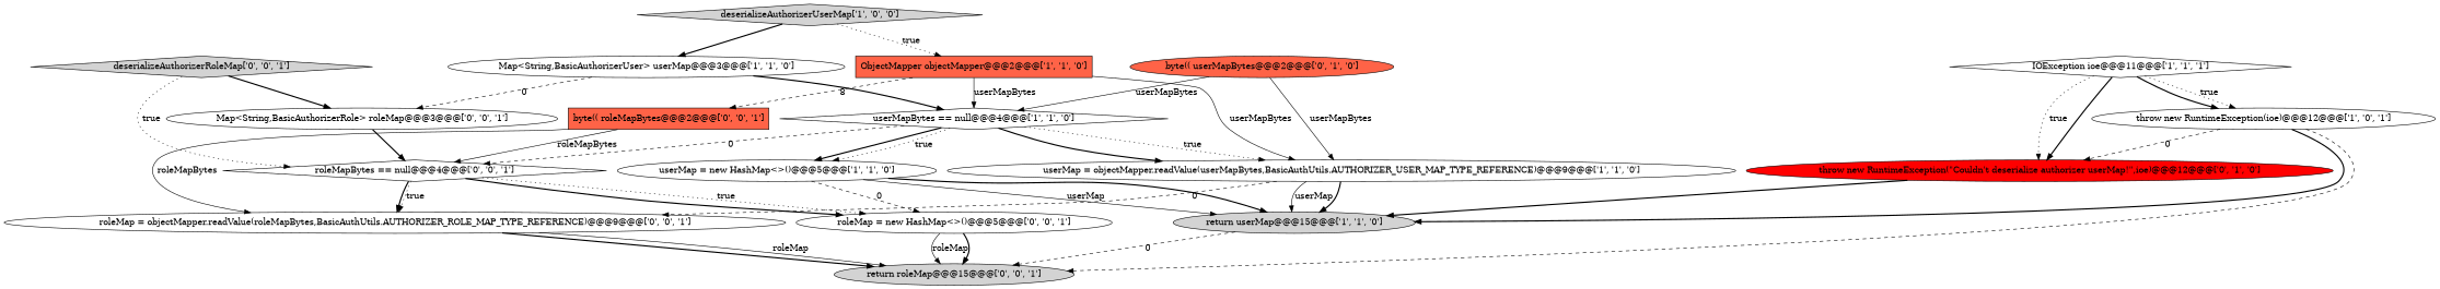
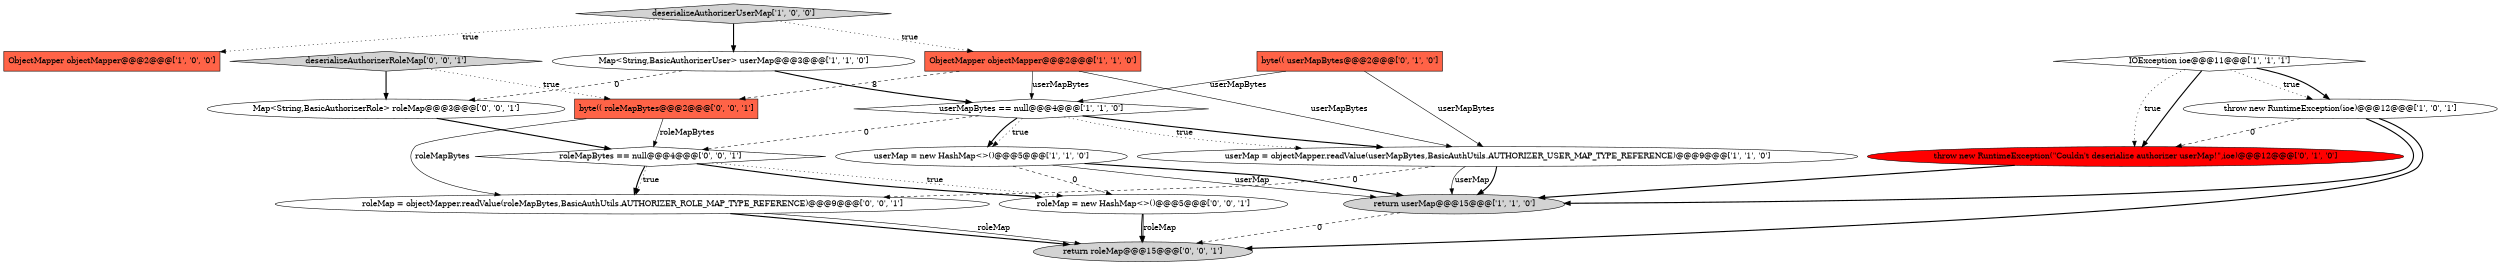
  digraph {
    node [fillcolor=white shape=ellipse style=filled]
    edge [style=bold]
+   n1 [fillcolor=tomato label="ObjectMapper objectMapper@@@2@@@['1', '0', '0']" shape=box]
    n2 [label="roleMap = objectMapper.readValue(roleMapBytes,BasicAuthUtils.AUTHORIZER_ROLE_MAP_TYPE_REFERENCE)@@@9@@@['0', '0', '1']"]
    n3 [fillcolor=lightgray label="return roleMap@@@15@@@['0', '0', '1']"]
-   n4 [fillcolor=tomato label="byte(( userMapBytes@@@2@@@['0', '1', '0']"]
+   n4 [fillcolor=tomato label="byte(( userMapBytes@@@2@@@['0', '1', '0']" shape=box]
    n5 [label="userMapBytes == null@@@4@@@['1', '1', '0']" shape=diamond]
    n6 [label="userMap = objectMapper.readValue(userMapBytes,BasicAuthUtils.AUTHORIZER_USER_MAP_TYPE_REFERENCE)@@@9@@@['1', '1', '0']"]
    n7 [label="roleMapBytes == null@@@4@@@['0', '0', '1']" shape=diamond]
    n8 [label="userMap = new HashMap<>()@@@5@@@['1', '1', '0']"]
    n9 [fillcolor=lightgray label="return userMap@@@15@@@['1', '1', '0']"]
    n10 [label="roleMap = new HashMap<>()@@@5@@@['0', '0', '1']"]
    n11 [label="Map<String,BasicAuthorizerRole> roleMap@@@3@@@['0', '0', '1']"]
    n12 [label="throw new RuntimeException(ioe)@@@12@@@['1', '0', '1']"]
    n13 [fillcolor=red label="throw new RuntimeException(\"Couldn't deserialize authorizer userMap!\",ioe)@@@12@@@['0', '1', '0']"]
    n14 [fillcolor=tomato label="byte(( roleMapBytes@@@2@@@['0', '0', '1']" shape=box]
    n15 [label="IOException ioe@@@11@@@['1', '1', '1']" shape=diamond]
    n16 [fillcolor=tomato label="ObjectMapper objectMapper@@@2@@@['1', '1', '0']" shape=box]
    n17 [label="Map<String,BasicAuthorizerUser> userMap@@@3@@@['1', '1', '0']"]
    n18 [fillcolor=lightgray label="deserializeAuthorizerUserMap['1', '0', '0']" shape=diamond]
    n19 [fillcolor=lightgray label="deserializeAuthorizerRoleMap['0', '0', '1']" shape=diamond]
    n2 -> n3
    n2 -> n3 [label=roleMap style=solid]
    n4 -> n5 [label=userMapBytes style=solid]
    n4 -> n6 [label=userMapBytes style=solid]
    n5 -> n6
    n5 -> n6 [label=true style=dotted]
    n5 -> n7 [label=0 style=dashed]
    n5 -> n8
    n5 -> n8 [label=true style=dotted]
    n6 -> n2 [label=0 style=dashed]
    n6 -> n9 [label=userMap style=solid]
    n6 -> n9
    n7 -> n2 [label=true style=dotted]
    n7 -> n2
    n7 -> n10 [label=true style=dotted]
    n7 -> n10
    n8 -> n9 [label=userMap style=solid]
    n8 -> n9
    n8 -> n10 [label=0 style=dashed]
    n9 -> n3 [label=0 style=dashed]
    n10 -> n3 [label=roleMap style=solid]
    n10 -> n3
    n11 -> n7
-   n12 -> n3 [style=dashed]
+   n12 -> n3
    n12 -> n9
    n12 -> n13 [label=0 style=dashed]
    n13 -> n9
    n14 -> n2 [label=roleMapBytes style=solid]
    n14 -> n7 [label=roleMapBytes style=solid]
    n15 -> n12 [label=true style=dotted]
    n15 -> n12
    n15 -> n13
    n15 -> n13 [label=true style=dotted]
    n16 -> n5 [label=userMapBytes style=solid]
    n16 -> n6 [label=userMapBytes style=solid]
    n16 -> n14 [label=8 style=dashed]
    n17 -> n5
    n17 -> n11 [label=0 style=dashed]
+   n18 -> n1 [label=true style=dotted]
    n18 -> n16 [label=true style=dotted]
    n18 -> n17
    n19 -> n11
-   n19 -> n7 [label=true style=dotted]
+   n19 -> n14 [label=true style=dotted]
  }
